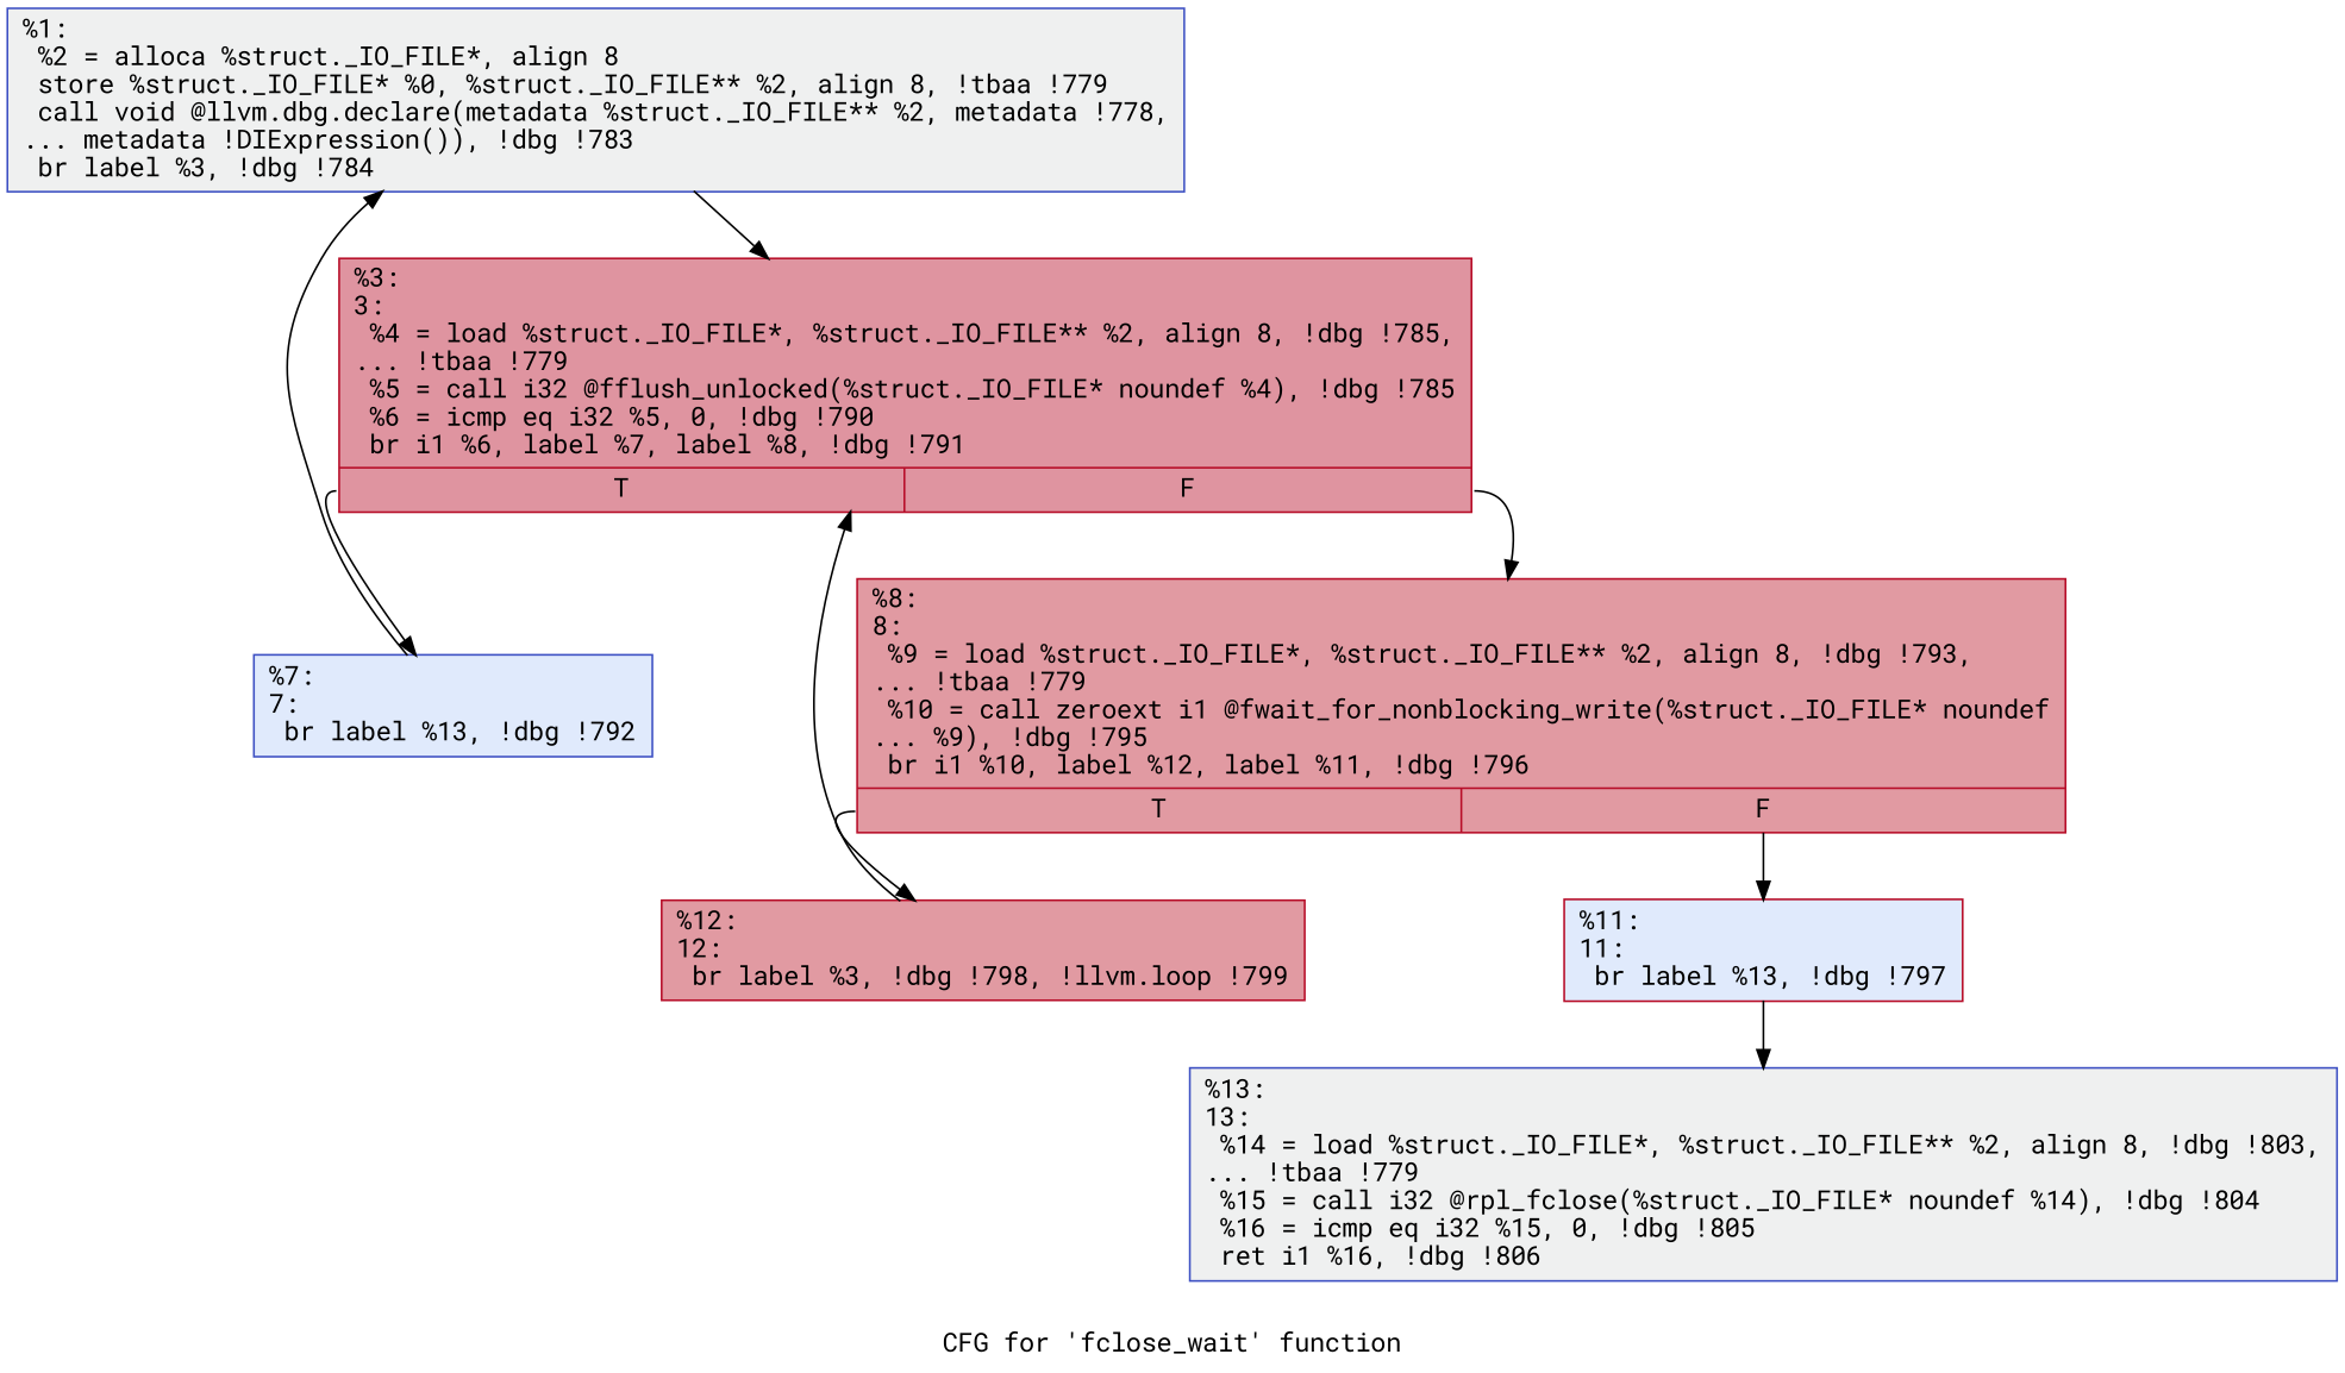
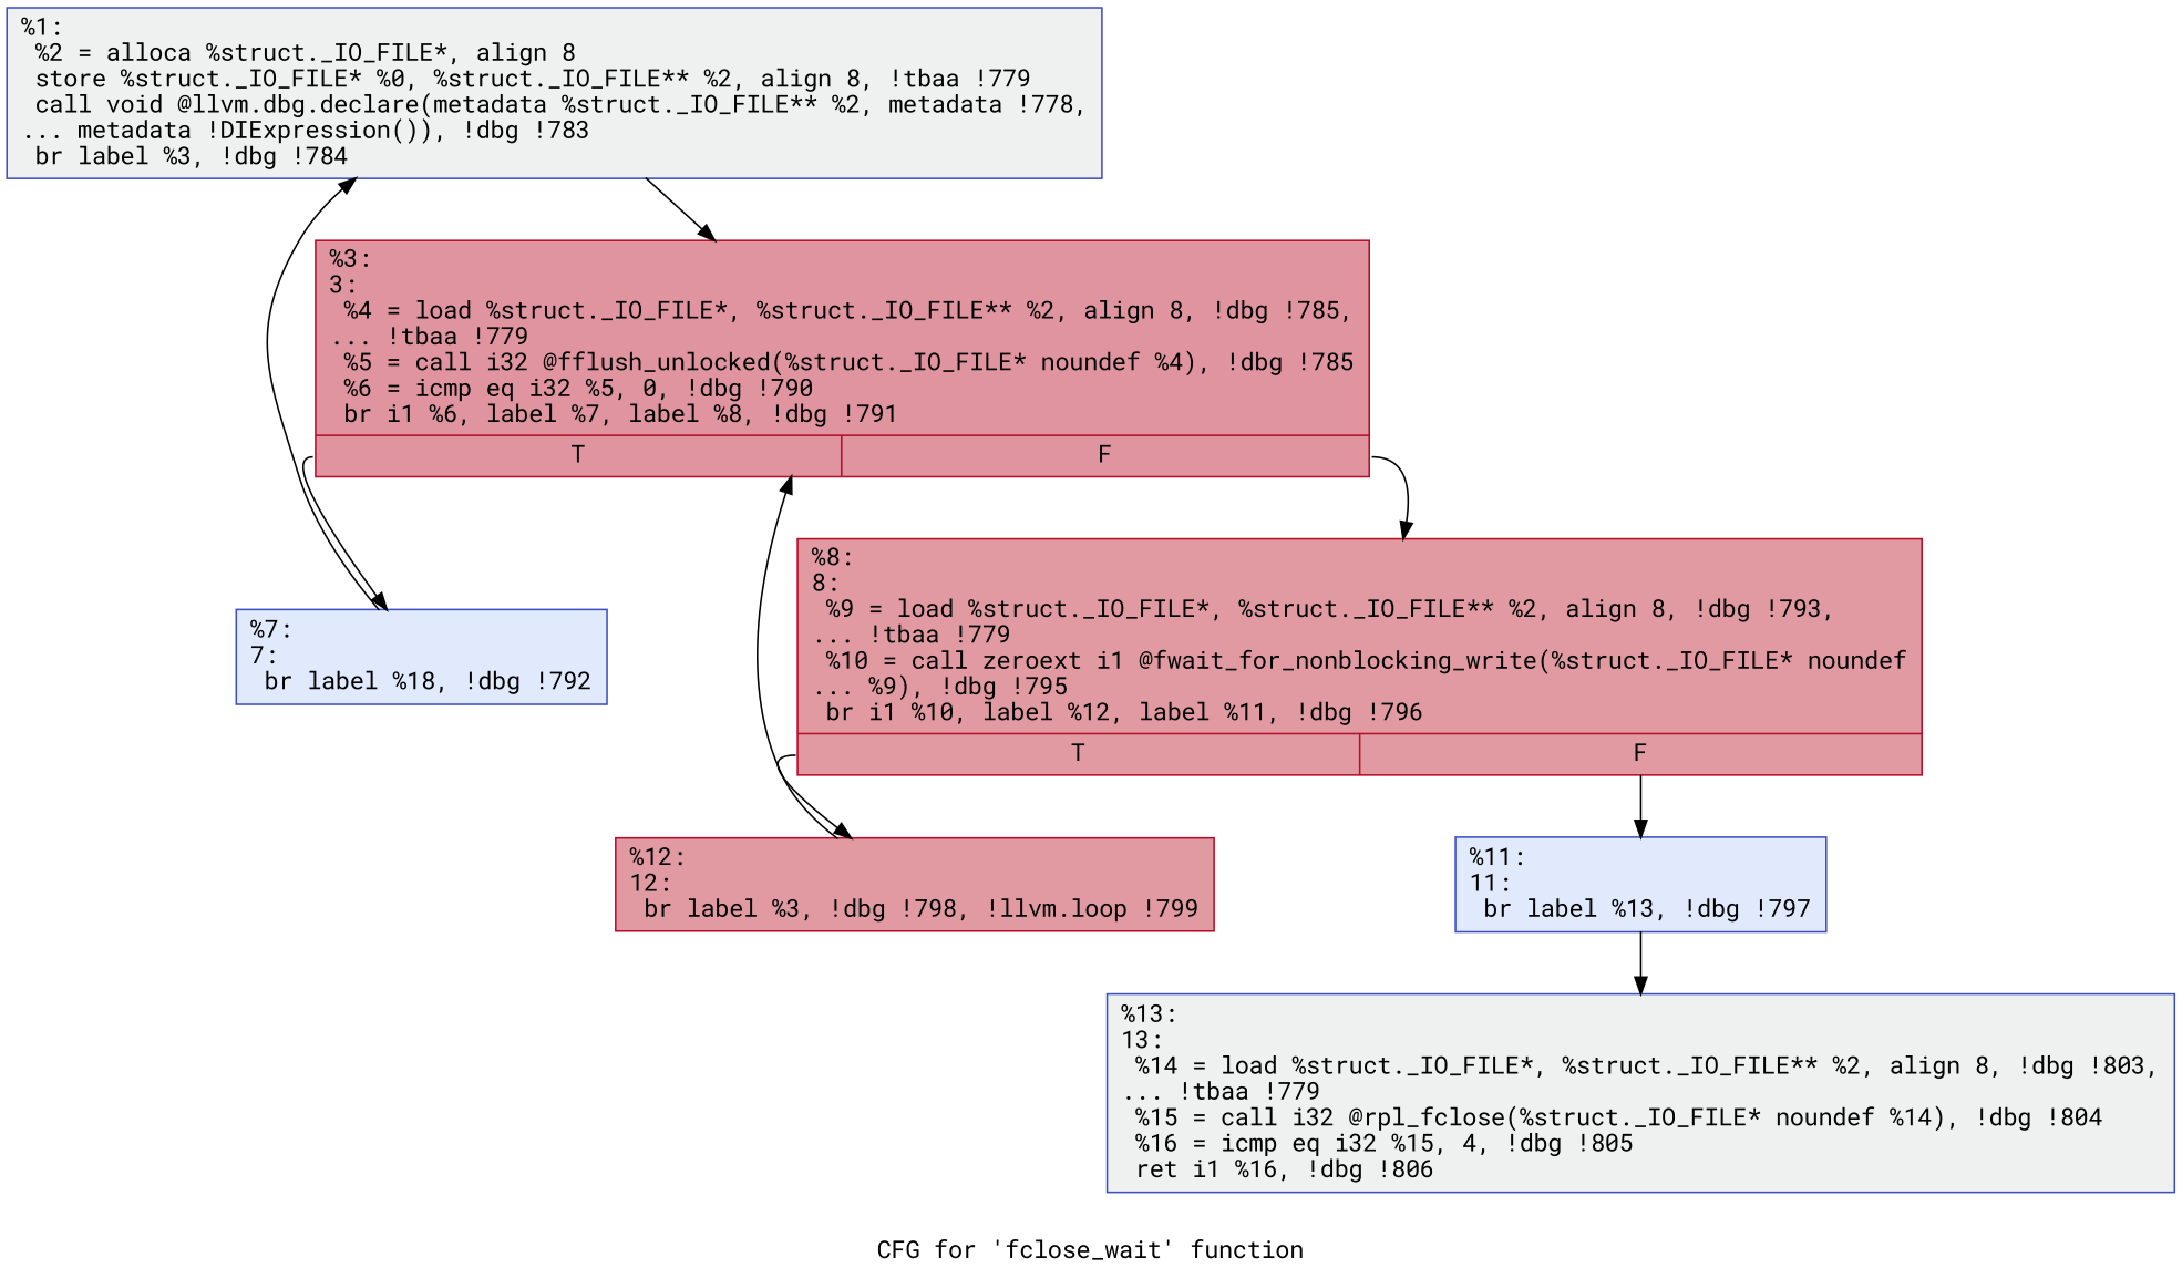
  digraph {
    fontname="Roboto Mono"
    label="CFG for 'fclose_wait' function"
    node [color="#3d50c3ff" fillcolor="#dbdcde70" fontname="Roboto Mono" shape=record style=filled]
    edge [fontname="Roboto Mono"]
    n1 [label="{%1:\l  %2 = alloca %struct._IO_FILE*, align 8\l  store %struct._IO_FILE* %0, %struct._IO_FILE** %2, align 8, !tbaa !779\l  call void @llvm.dbg.declare(metadata %struct._IO_FILE** %2, metadata !778,\l... metadata !DIExpression()), !dbg !783\l  br label %3, !dbg !784\l}"]
    n2 [color="#b70d28ff" fillcolor="#b70d2870" label="{%3:\l3:                                                \l  %4 = load %struct._IO_FILE*, %struct._IO_FILE** %2, align 8, !dbg !785,\l... !tbaa !779\l  %5 = call i32 @fflush_unlocked(%struct._IO_FILE* noundef %4), !dbg !785\l  %6 = icmp eq i32 %5, 0, !dbg !790\l  br i1 %6, label %7, label %8, !dbg !791\l|{<s0>T|<s1>F}}"]
-   n3 [fillcolor="#b9d0f970" label="{%7:\l7:                                                \l  br label %13, !dbg !792\l}"]
+   n3 [fillcolor="#b9d0f970" label="{%7:\l7:                                                \l  br label %18, !dbg !792\l}"]
    n4 [color="#b70d28ff" fillcolor="#bb1b2c70" label="{%8:\l8:                                                \l  %9 = load %struct._IO_FILE*, %struct._IO_FILE** %2, align 8, !dbg !793,\l... !tbaa !779\l  %10 = call zeroext i1 @fwait_for_nonblocking_write(%struct._IO_FILE* noundef\l... %9), !dbg !795\l  br i1 %10, label %12, label %11, !dbg !796\l|{<s0>T|<s1>F}}"]
    n5 [color="#b70d28ff" fillcolor="#bb1b2c70" label="{%12:\l12:                                               \l  br label %3, !dbg !798, !llvm.loop !799\l}"]
-   n6 [color="#b70d28ff" fillcolor="#b9d0f970" label="{%11:\l11:                                               \l  br label %13, !dbg !797\l}"]
-   n7 [label="{%13:\l13:                                               \l  %14 = load %struct._IO_FILE*, %struct._IO_FILE** %2, align 8, !dbg !803,\l... !tbaa !779\l  %15 = call i32 @rpl_fclose(%struct._IO_FILE* noundef %14), !dbg !804\l  %16 = icmp eq i32 %15, 0, !dbg !805\l  ret i1 %16, !dbg !806\l}"]
+   n6 [fillcolor="#b9d0f970" label="{%11:\l11:                                               \l  br label %13, !dbg !797\l}"]
+   n7 [label="{%13:\l13:                                               \l  %14 = load %struct._IO_FILE*, %struct._IO_FILE** %2, align 8, !dbg !803,\l... !tbaa !779\l  %15 = call i32 @rpl_fclose(%struct._IO_FILE* noundef %14), !dbg !804\l  %16 = icmp eq i32 %15, 4, !dbg !805\l  ret i1 %16, !dbg !806\l}"]
    n1 -> n2
    n2 -> n3 [tailport=s0]
    n2 -> n4 [tailport=s1]
    n3 -> n1
    n4 -> n5 [tailport=s0]
    n4 -> n6 [tailport=s1]
    n5 -> n2
    n6 -> n7
  }
